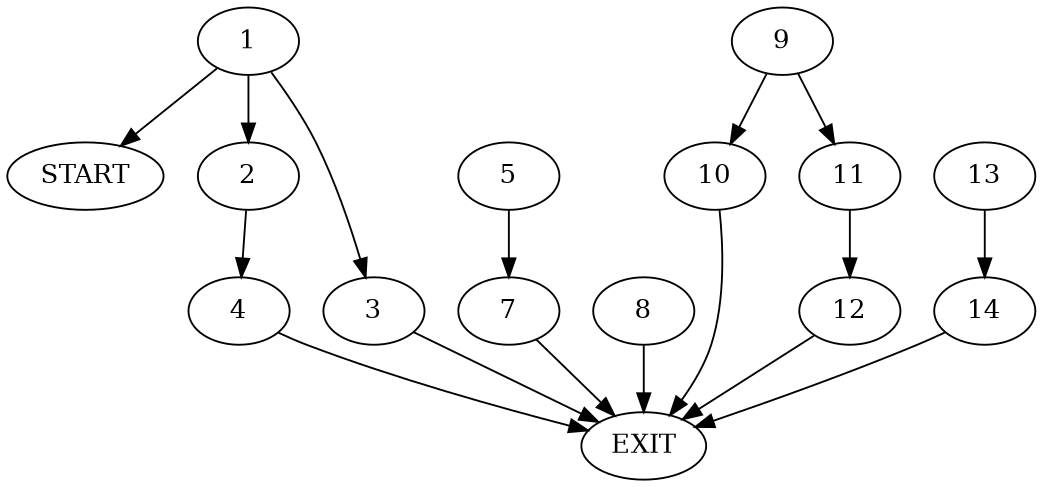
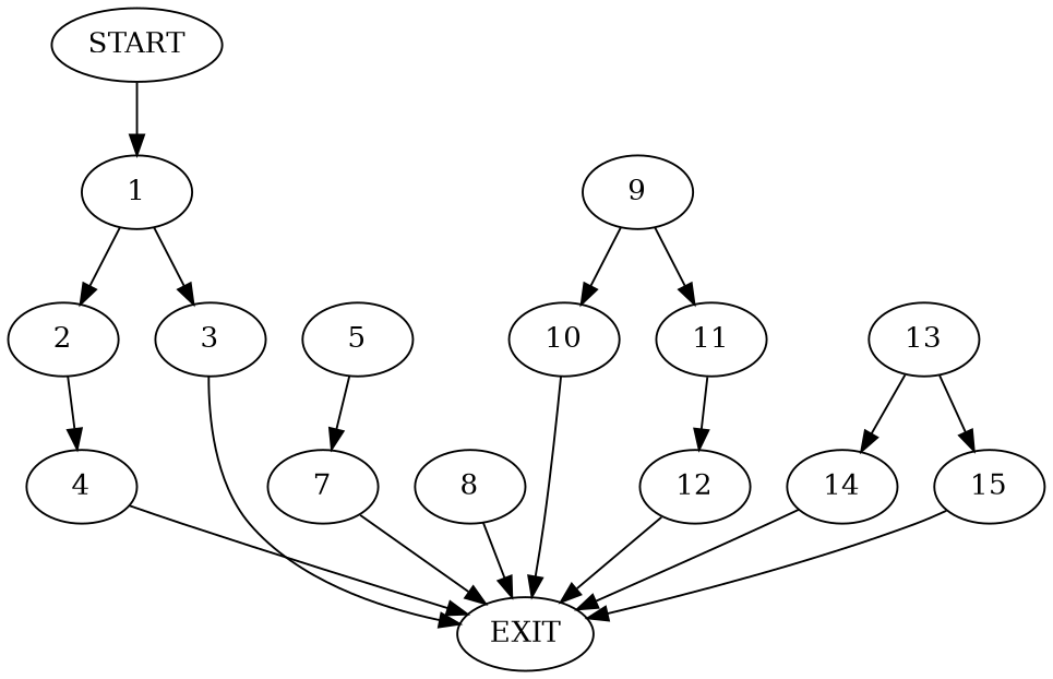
  digraph {
    n1 [label=START]
    1
    2
    3
    n5 [label=EXIT]
    4
    5
    7
    8
    9
    10
    11
    12
    13
    14
-   1 -> n1
+   15
+   n1 -> 1
    1 -> 2
    1 -> 3
    2 -> 4
    3 -> n5
    4 -> n5
    5 -> 7
    7 -> n5
    8 -> n5
    9 -> 10
    9 -> 11
    10 -> n5
    11 -> 12
    12 -> n5
    13 -> 14
+   13 -> 15
    14 -> n5
+   15 -> n5
  }
